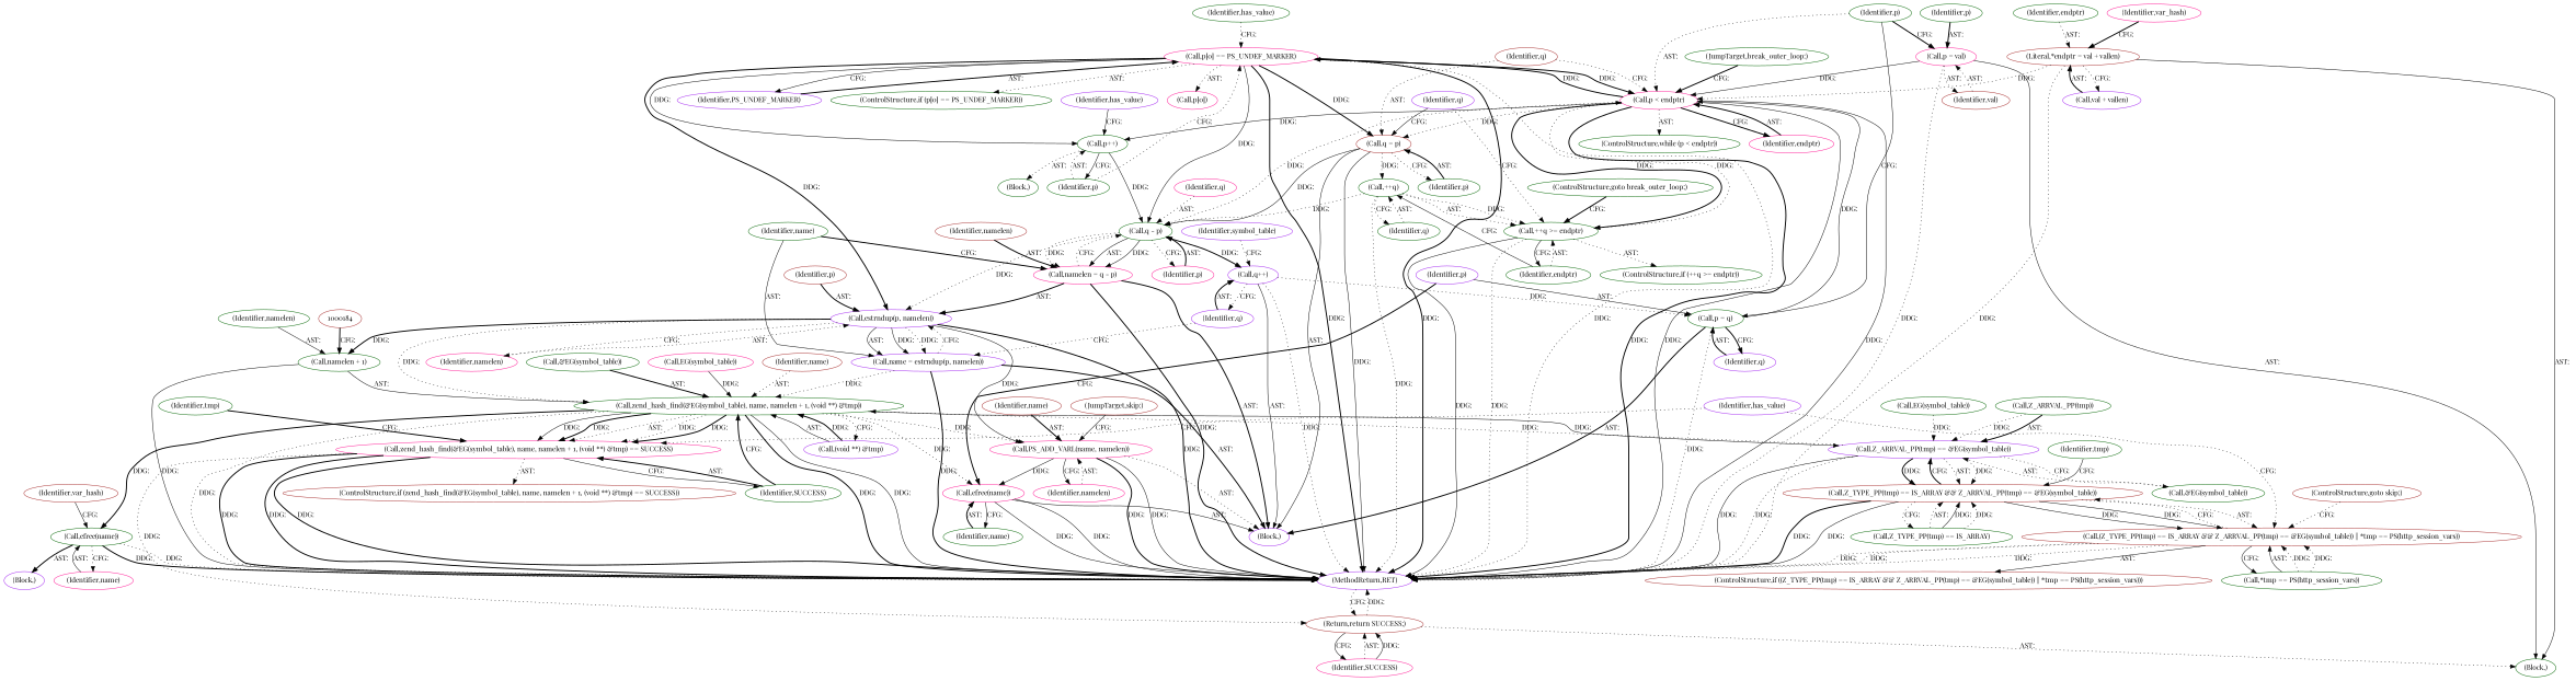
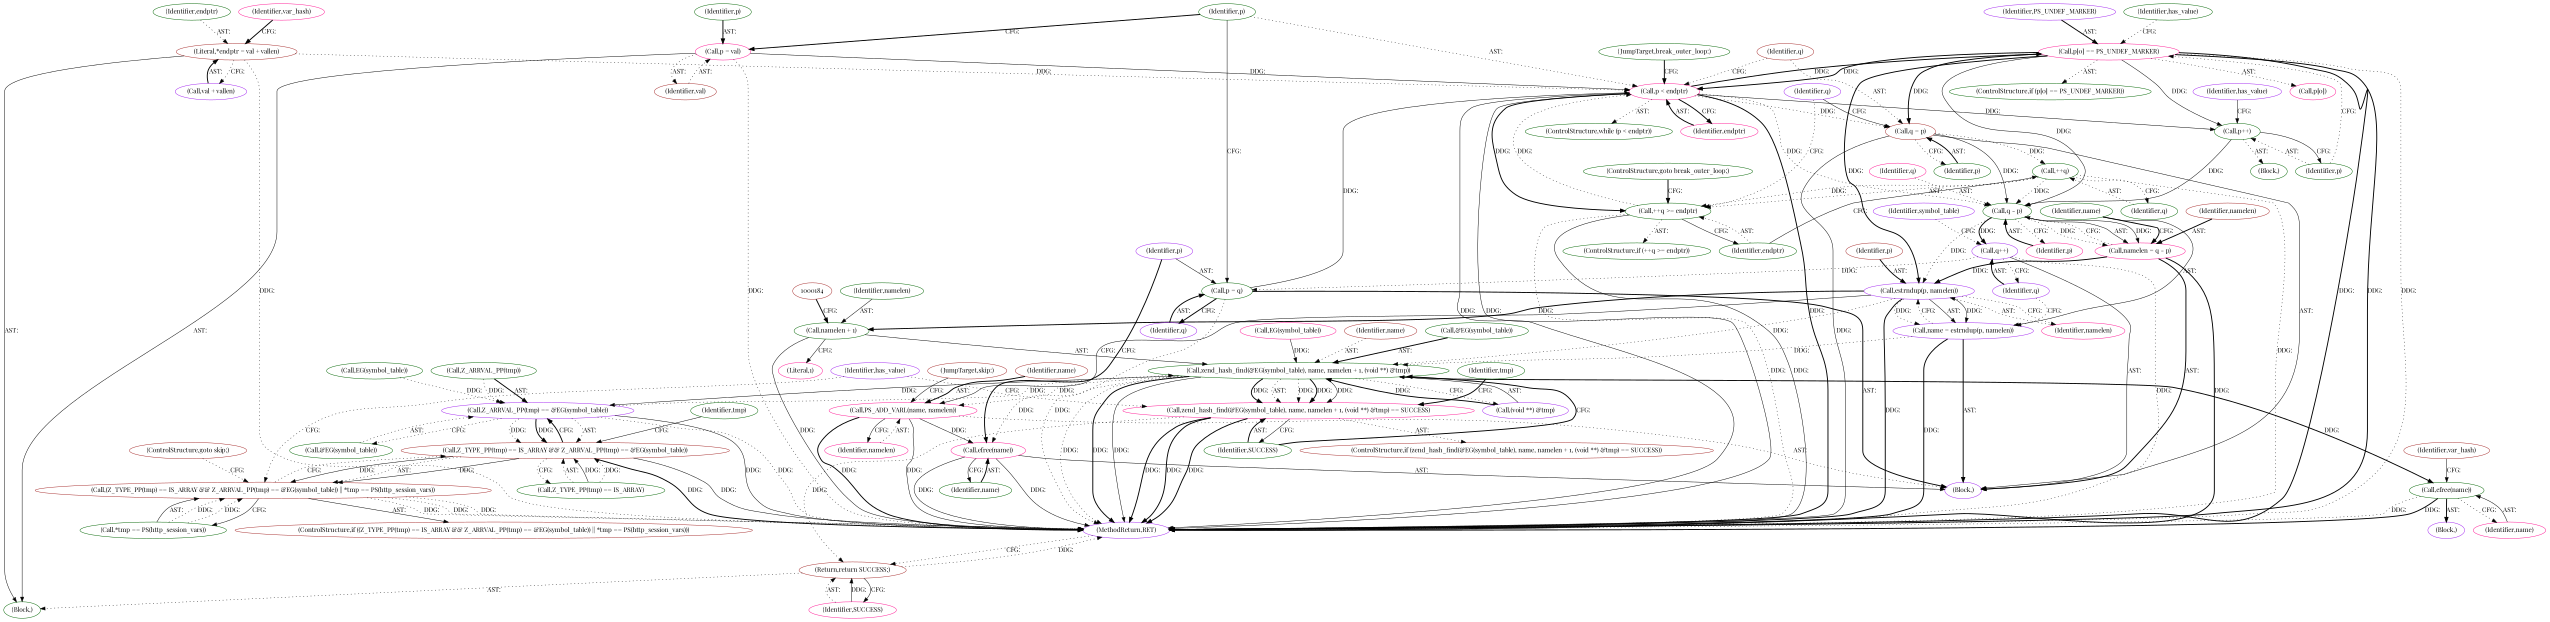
  digraph {
    fontname="Playfair Display"
    node [color=darkgreen fontname="Playfair Display"]
    edge [fontname="Playfair Display" style=dotted]
    n1 [color=deeppink label="(Call,p[0] == PS_UNDEF_MARKER)"]
    n2 [color=deeppink label="(Call,p < endptr)"]
    n3 [label="(Call,q - p)"]
    n4 [color=brown label="(Call,q = p)"]
    n5 [label="(Call,p++)"]
    n6 [color=purple label="(Call,estrndup(p, namelen))"]
    n7 [color=purple label="(Identifier,PS_UNDEF_MARKER)"]
    n8 [label="(ControlStructure,if (p[0] == PS_UNDEF_MARKER))"]
    n9 [color=purple label="(MethodReturn,RET)"]
    n10 [color=deeppink label="(Call,p[0])"]
    n11 [label="(Call,++q >= endptr)"]
    n12 [label="(ControlStructure,while (p < endptr))"]
    n13 [color=deeppink label="(Identifier,endptr)"]
    n14 [color=purple label="(Call,q++)"]
    n15 [color=deeppink label="(Call,namelen = q - p)"]
    n16 [color=deeppink label="(Identifier,p)"]
    n17 [color=purple label="(Block,)"]
    n18 [label="(Call,++q)"]
    n19 [label="(Identifier,p)"]
    n20 [label="(Identifier,p)"]
    n21 [label="(Block,)"]
    n22 [color=purple label="(Call,name = estrndup(p, namelen))"]
    n23 [label="(Call,zend_hash_find(&EG(symbol_table), name, namelen + 1, (void **) &tmp))"]
    n24 [color=deeppink label="(Call,PS_ADD_VARL(name, namelen))"]
    n25 [label="(Call,namelen + 1)"]
    n26 [color=deeppink label="(Identifier,namelen)"]
    n27 [color=brown label="(Return,return SUCCESS;)"]
    n28 [label="(ControlStructure,if (++q >= endptr))"]
    n29 [label="(Identifier,endptr)"]
    n30 [label="(Call,p = q)"]
    n31 [color=purple label="(Identifier,q)"]
    n32 [color=purple label="(Identifier,q)"]
    n33 [label="(Identifier,q)"]
    n34 [color=deeppink label="(Call,p = val)"]
    n35 [color=brown label="(Identifier,val)"]
    n36 [label="(Block,)"]
    n37 [color=brown label="(Literal,*endptr = val + vallen)"]
    n38 [color=purple label="(Call,val + vallen)"]
    n39 [color=deeppink label="(Call,zend_hash_find(&EG(symbol_table), name, namelen + 1, (void **) &tmp) == SUCCESS)"]
    n40 [color=purple label="(Call,Z_ARRVAL_PP(tmp) == &EG(symbol_table))"]
    n41 [label="(Call,efree(name))"]
    n42 [color=deeppink label="(Call,efree(name))"]
    n43 [color=purple label="(Call,(void **) &tmp)"]
    n44 [color=deeppink label="(Identifier,namelen)"]
+   n45 [color=deeppink label="(Literal,1)"]
    n46 [color=brown label="(ControlStructure,if (zend_hash_find(&EG(symbol_table), name, namelen + 1, (void **) &tmp) == SUCCESS))"]
    n47 [label="(Identifier,SUCCESS)"]
    n48 [color=brown label="(Call,Z_TYPE_PP(tmp) == IS_ARRAY && Z_ARRVAL_PP(tmp) == &EG(symbol_table))"]
    n49 [label="(Call,&EG(symbol_table))"]
    n50 [color=purple label="(Block,)"]
    n51 [color=deeppink label="(Identifier,name)"]
    n52 [label="(Identifier,name)"]
    n53 [color=deeppink label="(Identifier,SUCCESS)"]
    n54 [color=brown label="(Call,(Z_TYPE_PP(tmp) == IS_ARRAY && Z_ARRVAL_PP(tmp) == &EG(symbol_table)) || *tmp == PS(http_session_vars))"]
    n55 [label="(Call,Z_TYPE_PP(tmp) == IS_ARRAY)"]
    n56 [label="(Call,*tmp == PS(http_session_vars))"]
    n57 [color=brown label="(ControlStructure,if ((Z_TYPE_PP(tmp) == IS_ARRAY && Z_ARRVAL_PP(tmp) == &EG(symbol_table)) || *tmp == PS(http_session_vars)))"]
    n58 [color=brown label="(ControlStructure,goto skip;)"]
    n59 [color=purple label="(Identifier,has_value)"]
    n60 [label="(Identifier,tmp)"]
    n61 [label="(Call,Z_ARRVAL_PP(tmp))"]
    n62 [color=deeppink label="(Identifier,q)"]
    n63 [color=brown label="(JumpTarget,skip:)"]
    n64 [color=brown label="(Identifier,name)"]
    n65 [label="(ControlStructure,goto break_outer_loop;)"]
    n66 [color=purple label="(Identifier,q)"]
    n67 [label="(Identifier,name)"]
    n68 [label="(Identifier,has_value)"]
    n69 [color=deeppink label="(Call,EG(symbol_table))"]
    n70 [color=deeppink label="(Identifier,var_hash)"]
    n71 [label="(Identifier,p)"]
    n72 [label="(Identifier,p)"]
    n73 [color=brown label="(Identifier,name)"]
    n74 [color=brown label="(Identifier,namelen)"]
    n75 [color=brown label="(Identifier,q)"]
    n76 [color=purple label="(Identifier,has_value)"]
    n77 [color=brown label="(Identifier,var_hash)"]
    n78 [label="(Call,EG(symbol_table))"]
    n79 [label="(JumpTarget,break_outer_loop:)"]
    n80 [label="(Identifier,endptr)"]
    n81 [color=purple label="(Identifier,symbol_table)"]
    n82 [color=brown label="(Identifier,p)"]
    n83 [label="(Call,&EG(symbol_table))"]
    n84 [label="(Identifier,tmp)"]
    n85 [color=purple label="(Identifier,p)"]
    n86 [label="(Identifier,namelen)"]
    1000184 [color=brown]
    n1 -> n2 [label="DDG: " style=bold]
    n1 -> n3 [label="DDG: " style=solid]
    n1 -> n4 [label="DDG: " style=bold]
    n1 -> n5 [label="DDG: " style=solid]
    n1 -> n6 [label="DDG: " style=bold]
-   n1 -> n7 [label="CFG: " style=solid]
    n1 -> n8 [label="AST: "]
    n1 -> n9 [label="DDG: " style=bold]
    n1 -> n9 [label="DDG: " style=bold]
    n1 -> n9 [label="DDG: "]
    n1 -> n10 [label="AST: "]
    n2 -> n1 [label="DDG: " style=bold]
    n2 -> n3 [label="DDG: "]
    n2 -> n4 [label="DDG: "]
    n2 -> n5 [label="DDG: " style=solid]
    n2 -> n9 [label="DDG: " style=bold]
    n2 -> n9 [label="DDG: " style=solid]
    n2 -> n9 [label="DDG: " style=solid]
    n2 -> n11 [label="DDG: " style=bold]
    n2 -> n12 [label="AST: "]
    n2 -> n13 [label="CFG: " style=bold]
    n3 -> n6 [label="DDG: "]
    n3 -> n14 [label="DDG: " style=bold]
    n3 -> n15 [label="AST: " style=solid]
    n3 -> n15 [label="DDG: " style=solid]
    n3 -> n15 [label="DDG: "]
    n3 -> n16 [label="CFG: "]
    n4 -> n3 [label="DDG: " style=solid]
    n4 -> n9 [label="DDG: " style=solid]
    n4 -> n17 [label="AST: " style=solid]
    n4 -> n18 [label="DDG: "]
    n4 -> n19 [label="CFG: "]
    n5 -> n3 [label="DDG: " style=solid]
    n5 -> n20 [label="CFG: " style=solid]
    n5 -> n21 [label="AST: "]
    n6 -> n9 [label="DDG: " style=bold]
    n6 -> n22 [label="AST: " style=solid]
    n6 -> n22 [label="DDG: " style=solid]
    n6 -> n22 [label="DDG: "]
    n6 -> n23 [label="DDG: "]
-   n6 -> n24 [label="DDG: " style=solid]
+   n6 -> n24 [label="CFG: " style=solid]
    n6 -> n25 [label="DDG: " style=bold]
    n6 -> n26 [label="CFG: "]
    n7 -> n1 [label="AST: " style=bold]
    n9 -> n27 [label="CFG: "]
    n11 -> n2 [label="DDG: "]
    n11 -> n9 [label="DDG: "]
    n11 -> n9 [label="DDG: " style=solid]
    n11 -> n28 [label="AST: "]
    n11 -> n29 [label="CFG: " style=solid]
    n13 -> n2 [label="AST: " style=bold]
    n14 -> n9 [label="DDG: "]
    n14 -> n17 [label="AST: " style=solid]
    n14 -> n30 [label="DDG: "]
    n14 -> n32 [label="CFG: "]
    n15 -> n3 [label="CFG: "]
-   n15 -> n6 [label="AST: " style=bold]
+   n15 -> n6 [label="DDG: " style=bold]
    n15 -> n9 [label="DDG: " style=bold]
    n15 -> n17 [label="AST: " style=bold]
    n16 -> n3 [label="AST: " style=bold]
    n18 -> n3 [label="DDG: "]
    n18 -> n9 [label="DDG: "]
    n18 -> n11 [label="AST: "]
    n18 -> n11 [label="DDG: "]
    n18 -> n33 [label="CFG: "]
    n19 -> n4 [label="AST: " style=bold]
    n20 -> n1 [label="CFG: "]
    n20 -> n5 [label="AST: "]
    n22 -> n6 [label="CFG: "]
    n22 -> n9 [label="DDG: " style=bold]
    n22 -> n17 [label="AST: " style=bold]
    n22 -> n23 [label="DDG: "]
    n23 -> n9 [label="DDG: "]
    n23 -> n9 [label="DDG: " style=bold]
    n23 -> n9 [label="DDG: " style=solid]
    n23 -> n24 [label="DDG: "]
    n23 -> n39 [label="AST: "]
    n23 -> n39 [label="DDG: "]
    n23 -> n39 [label="DDG: " style=bold]
    n23 -> n39 [label="DDG: " style=solid]
    n23 -> n39 [label="DDG: " style=bold]
    n23 -> n40 [label="DDG: " style=solid]
    n23 -> n41 [label="DDG: " style=bold]
    n23 -> n42 [label="DDG: "]
    n23 -> n43 [label="CFG: "]
    n24 -> n9 [label="DDG: " style=bold]
    n24 -> n9 [label="DDG: " style=solid]
    n24 -> n17 [label="AST: "]
    n24 -> n42 [label="DDG: " style=solid]
    n24 -> n44 [label="CFG: " style=solid]
    n25 -> n9 [label="DDG: " style=solid]
    n25 -> n23 [label="AST: " style=solid]
+   n25 -> n45 [label="CFG: " style=solid]
    n26 -> n6 [label="AST: "]
    n27 -> n9 [label="DDG: "]
    n27 -> n36 [label="AST: "]
    n27 -> n53 [label="CFG: " style=solid]
    n29 -> n11 [label="AST: "]
    n29 -> n18 [label="CFG: " style=solid]
    n30 -> n2 [label="DDG: " style=solid]
    n30 -> n9 [label="DDG: "]
    n30 -> n17 [label="AST: " style=bold]
    n30 -> n31 [label="CFG: " style=bold]
    n31 -> n30 [label="AST: " style=bold]
    n32 -> n14 [label="AST: " style=bold]
    n32 -> n22 [label="CFG: "]
    n33 -> n18 [label="AST: "]
    n34 -> n2 [label="DDG: " style=solid]
    n34 -> n9 [label="DDG: "]
    n34 -> n35 [label="AST: "]
    n34 -> n36 [label="AST: " style=solid]
    n35 -> n34 [label="AST: "]
    n37 -> n2 [label="DDG: "]
    n37 -> n9 [label="DDG: "]
    n37 -> n36 [label="AST: " style=solid]
    n37 -> n38 [label="CFG: "]
    n38 -> n37 [label="AST: " style=bold]
    n39 -> n9 [label="DDG: " style=bold]
    n39 -> n9 [label="DDG: " style=bold]
    n39 -> n9 [label="DDG: " style=bold]
    n39 -> n27 [label="DDG: "]
    n39 -> n46 [label="AST: "]
    n39 -> n47 [label="CFG: " style=solid]
    n40 -> n9 [label="DDG: " style=solid]
    n40 -> n9 [label="DDG: "]
    n40 -> n23 [label="DDG: "]
    n40 -> n48 [label="AST: "]
    n40 -> n48 [label="DDG: "]
    n40 -> n48 [label="DDG: " style=bold]
    n40 -> n49 [label="CFG: "]
    n41 -> n9 [label="DDG: " style=bold]
    n41 -> n9 [label="DDG: "]
    n41 -> n50 [label="AST: " style=bold]
    n41 -> n51 [label="CFG: "]
    n42 -> n9 [label="DDG: " style=solid]
    n42 -> n9 [label="DDG: " style=solid]
    n42 -> n17 [label="AST: " style=solid]
    n42 -> n52 [label="CFG: " style=solid]
    n43 -> n23 [label="AST: " style=solid]
    n43 -> n23 [label="DDG: " style=bold]
    n44 -> n24 [label="AST: "]
    n47 -> n23 [label="CFG: " style=bold]
    n47 -> n39 [label="AST: " style=bold]
    n48 -> n9 [label="DDG: " style=bold]
    n48 -> n9 [label="DDG: " style=solid]
    n48 -> n40 [label="CFG: " style=bold]
    n48 -> n54 [label="AST: "]
    n48 -> n54 [label="DDG: " style=solid]
    n48 -> n54 [label="DDG: " style=solid]
    n48 -> n55 [label="CFG: "]
    n49 -> n40 [label="AST: "]
    n51 -> n41 [label="AST: " style=solid]
    n52 -> n42 [label="AST: " style=bold]
    n53 -> n27 [label="AST: "]
    n53 -> n27 [label="DDG: " style=solid]
    n54 -> n9 [label="DDG: "]
    n54 -> n9 [label="DDG: "]
    n54 -> n9 [label="DDG: "]
    n54 -> n48 [label="CFG: "]
    n54 -> n56 [label="CFG: " style=solid]
    n54 -> n57 [label="AST: " style=solid]
    n55 -> n48 [label="AST: "]
    n55 -> n48 [label="DDG: " style=solid]
    n55 -> n48 [label="DDG: "]
    n56 -> n54 [label="AST: " style=solid]
    n56 -> n54 [label="DDG: "]
    n56 -> n54 [label="DDG: "]
    n58 -> n54 [label="CFG: "]
    n59 -> n39 [label="CFG: "]
    n59 -> n54 [label="CFG: "]
    n60 -> n39 [label="CFG: " style=bold]
    n61 -> n40 [label="AST: " style=bold]
    n61 -> n40 [label="DDG: "]
    n62 -> n3 [label="AST: "]
    n63 -> n24 [label="CFG: " style=solid]
    n64 -> n24 [label="AST: " style=bold]
    n65 -> n11 [label="CFG: " style=bold]
    n66 -> n4 [label="CFG: " style=solid]
    n66 -> n11 [label="CFG: "]
    n67 -> n15 [label="CFG: " style=bold]
    n67 -> n22 [label="AST: " style=solid]
    n68 -> n1 [label="CFG: "]
    n69 -> n23 [label="DDG: " style=solid]
    n70 -> n37 [label="CFG: " style=bold]
    n71 -> n34 [label="AST: " style=bold]
    n72 -> n2 [label="AST: "]
    n72 -> n30 [label="CFG: " style=solid]
    n72 -> n34 [label="CFG: " style=bold]
    n73 -> n23 [label="AST: "]
    n74 -> n15 [label="AST: " style=bold]
    n75 -> n2 [label="CFG: "]
    n75 -> n4 [label="AST: "]
    n76 -> n5 [label="CFG: " style=solid]
    n77 -> n41 [label="CFG: " style=solid]
    n78 -> n40 [label="DDG: "]
    n79 -> n2 [label="CFG: " style=bold]
    n80 -> n37 [label="AST: "]
    n81 -> n14 [label="CFG: "]
    n82 -> n6 [label="AST: " style=bold]
    n83 -> n23 [label="AST: " style=bold]
    n84 -> n48 [label="CFG: " style=solid]
    n85 -> n30 [label="AST: " style=solid]
    n85 -> n42 [label="CFG: " style=bold]
    n86 -> n25 [label="AST: " style=solid]
    1000184 -> n25 [label="CFG: " style=bold]
  }
